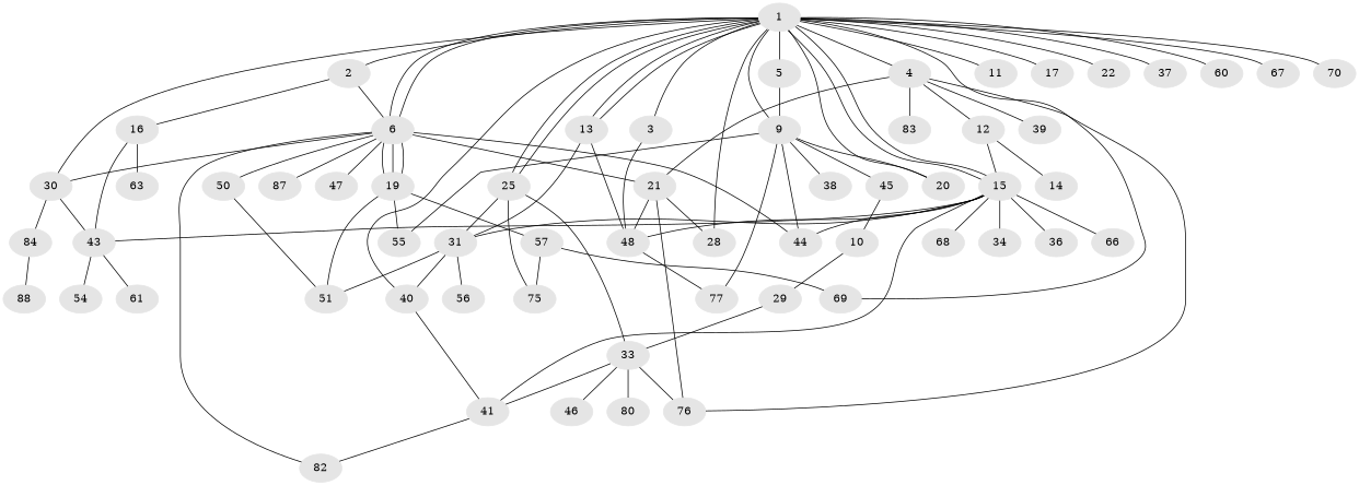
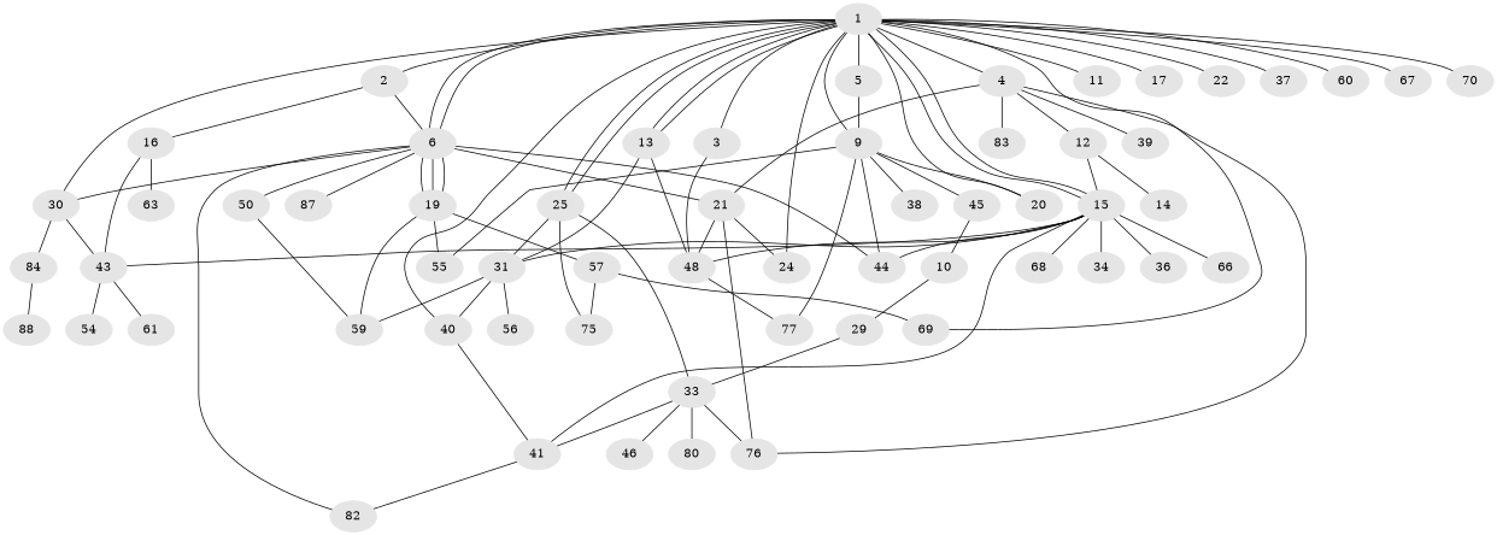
  graph {
    node [color=gray90 style=filled]
    1 [super="+28"]
    2
    3 [super="+49"]
    4 [super="+18"]
    5 [super="+8"]
    6 [super="+35"]
    9 [super="+81"]
    11
    13 [super="+86"]
    15 [super="+32"]
    17
    20 [super="+23"]
    22
-   24 [super="+26" label=28]
+   24 [super="+26"]
    25 [super="+42"]
    30 [super="+71"]
    37
    40
    60
    67
    69
    70
    16 [super="+78"]
    48 [super="+85"]
    12
    21 [super="+73"]
    39 [super="+52"]
    76
    83
    19 [super="+62"]
    44
-   47
    50
    82
    87
    55
    38
    45
    77
    31 [super="+64"]
    34
    36
    41 [super="+59"]
    43 [super="+58"]
    66
    68
    33 [super="+65"]
    75
    84
    63
    14
-   51 [super="+53"]
+   51 [super="+53" label=59]
    57 [super="+72"]
    10 [super="+74"]
    29
    56
    54
    61
    46
    80
    88
    1 -- 2
    1 -- 3
    1 -- 4
    1 -- 5
    1 -- 6
    1 -- 6
    1 -- 9
    1 -- 11
    1 -- 13
    1 -- 13
    1 -- 15
    1 -- 15
    1 -- 17
    1 -- 20
    1 -- 22
    1 -- 24
    1 -- 25
    1 -- 25
    1 -- 30
    1 -- 37
    1 -- 40
    1 -- 60
    1 -- 67
    1 -- 69
    1 -- 70
    2 -- 6
    2 -- 16
    3 -- 48
    4 -- 12
    4 -- 21
    4 -- 39
    4 -- 76
    4 -- 83
    5 -- 9
    6 -- 30
    6 -- 21
    6 -- 19 [weight=2]
    6 -- 19
    6 -- 19
    6 -- 44
-   6 -- 47
    6 -- 50
    6 -- 82
    6 -- 87
    9 -- 20
    9 -- 44
    9 -- 55
    9 -- 38
    9 -- 45
    9 -- 77
    13 -- 48
    13 -- 31
    15 -- 48
    15 -- 44
    15 -- 31
    15 -- 34
    15 -- 36
    15 -- 41
    15 -- 43
    15 -- 66
    15 -- 68
    25 -- 31
    25 -- 33
    25 -- 75
    30 -- 43
    30 -- 84
    40 -- 41
    16 -- 43
    16 -- 63
    48 -- 77
    12 -- 15
    12 -- 14
    21 -- 24
    21 -- 48
    21 -- 76
    19 -- 55
    19 -- 51
    19 -- 57
    50 -- 51
    45 -- 10
    31 -- 40
    31 -- 51
    31 -- 56
    41 -- 82
    43 -- 54
    43 -- 61
    33 -- 76
    33 -- 41
    33 -- 46
    33 -- 80
    84 -- 88
    57 -- 69
    57 -- 75
    10 -- 29
    29 -- 33
  }
